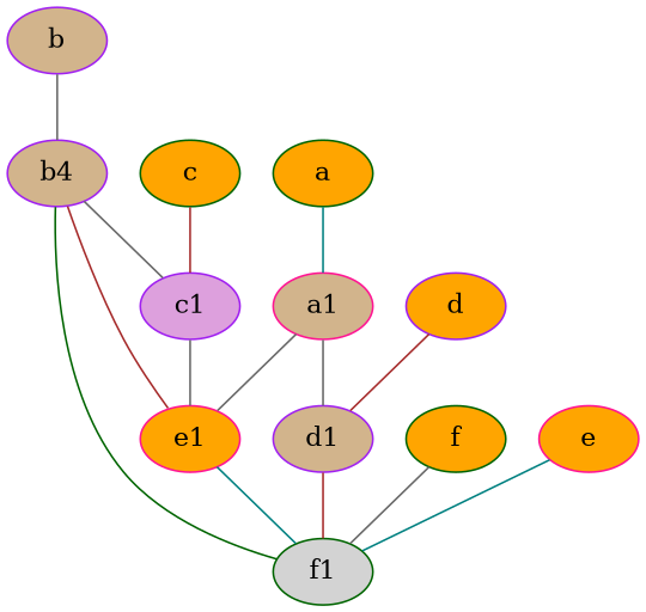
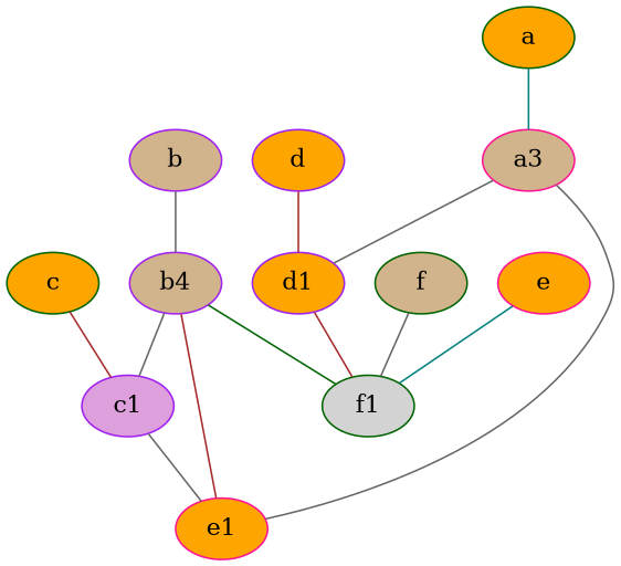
  graph {
    node [color=purple fillcolor=orange labelfontsize=50 style=filled]
    edge [color=gray40]
    f1 [color=darkgreen fillcolor=lightgrey]
-   d1 [fillcolor=tan]
+   d1
    c [color=darkgreen]
    c1 [fillcolor=plum]
    e1 [color=deeppink]
    d
-   a1 [color=deeppink fillcolor=tan]
-   f [color=darkgreen]
+   a1 [color=deeppink fillcolor=tan label=a3]
+   f [color=darkgreen fillcolor=tan]
    n9 [fillcolor=tan label=b4]
    b [fillcolor=tan]
    e [color=deeppink]
    a [color=darkgreen]
    d1 -- f1 [color=brown]
    c -- c1 [color=brown]
    c1 -- e1
-   e1 -- f1 [color=teal]
    d -- d1 [color=brown]
    a1 -- d1
    a1 -- e1
    f -- f1
    n9 -- f1 [color=darkgreen]
    n9 -- c1
    n9 -- e1 [color=brown]
    b -- n9
    e -- f1 [color=teal]
    a -- a1 [color=teal]
  }
